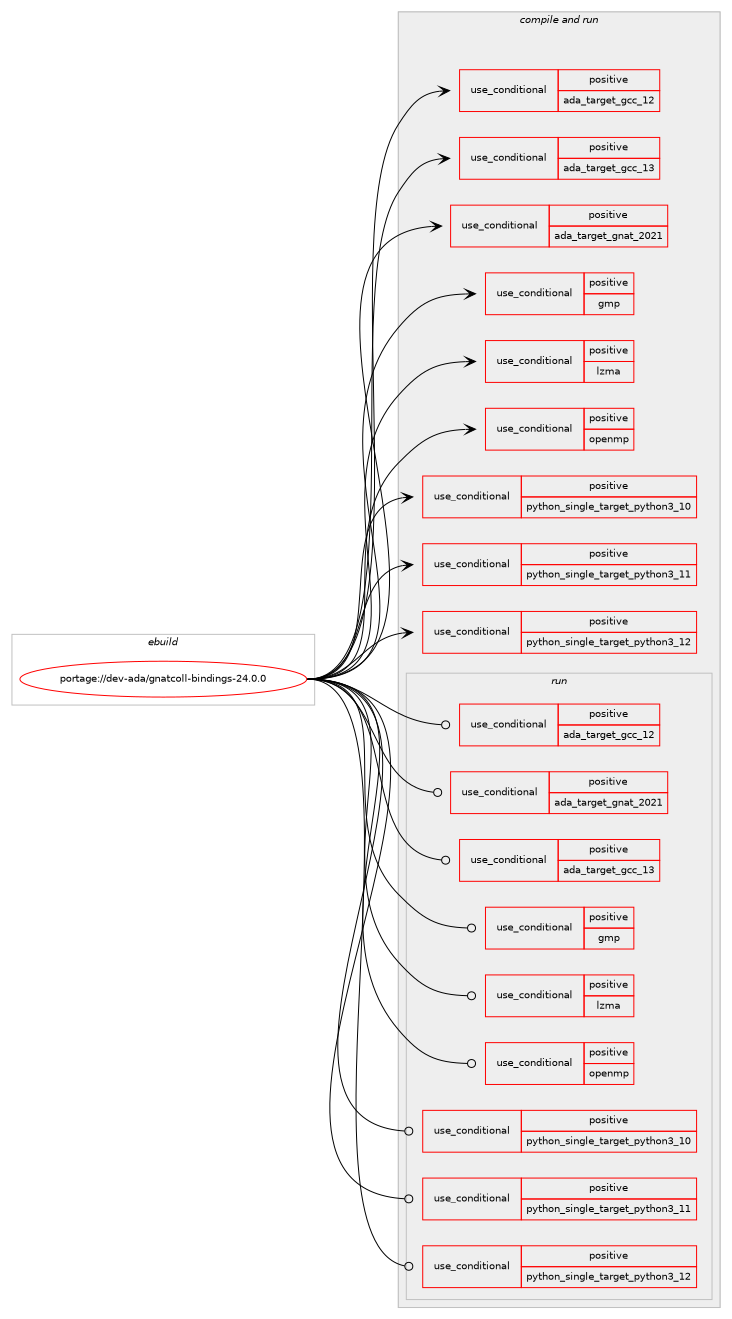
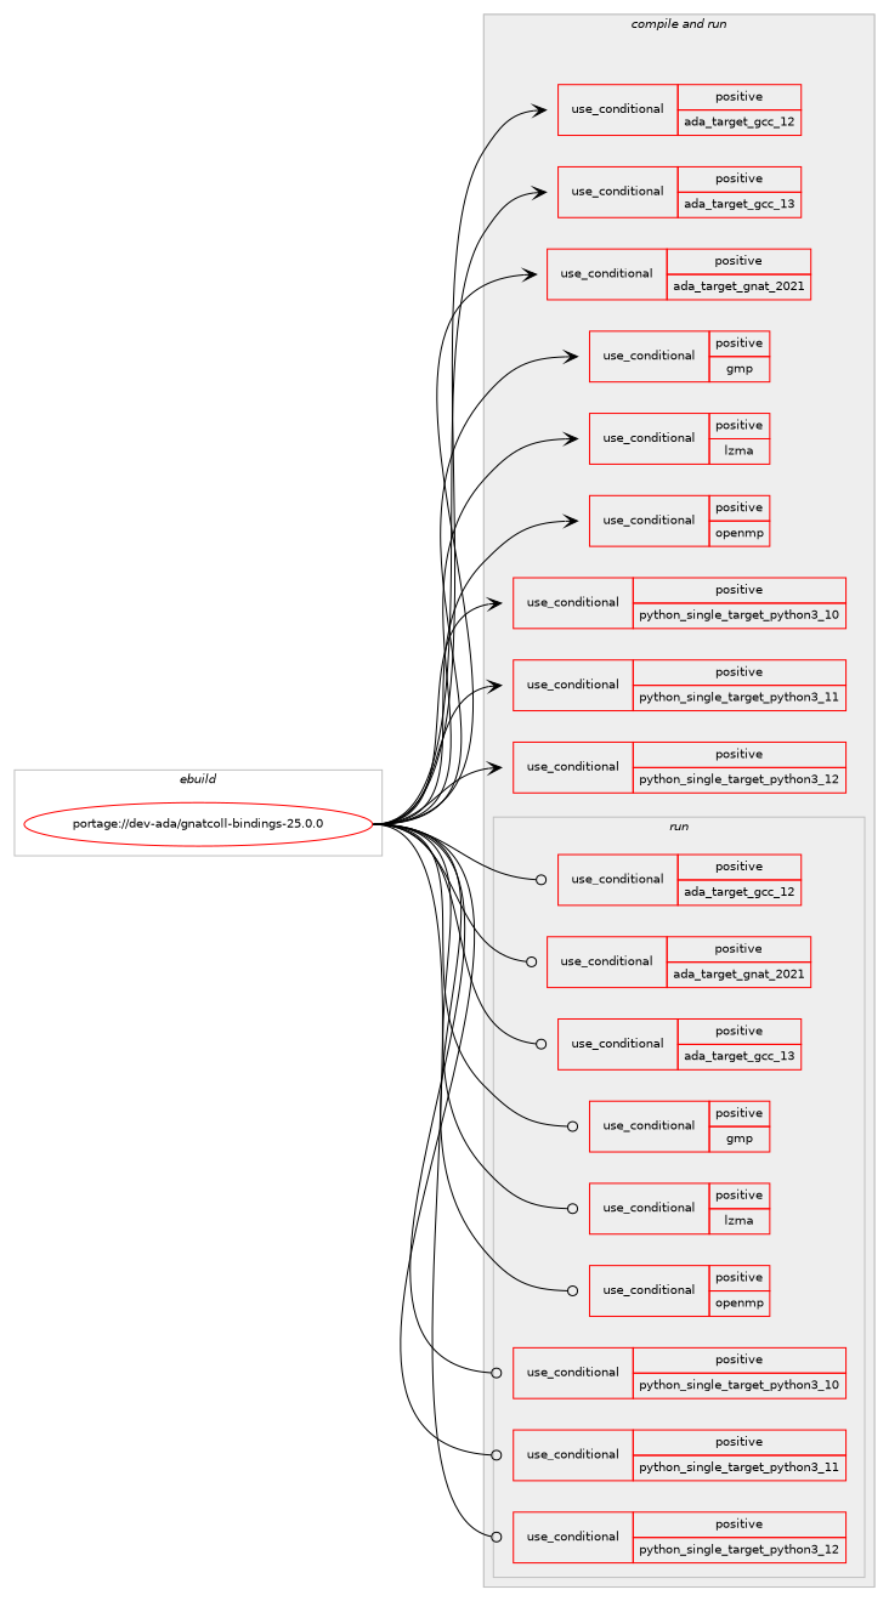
  digraph {
    compound=true
    concentrate=true
    fontname=Helvetica
    fontsize=10
    newrank=true
    rankdir=LR
    ranksep=1.5
    node [color=red fontname=Helvetica fontsize=10 shape=none]
    edge [arrowhead=vee headport=w style=solid tailport=e weight=20]
-   n1 [label="portage://dev-ada/gnatcoll-bindings-24.0.0" width=4 shape=""]
+   n1 [label="portage://dev-ada/gnatcoll-bindings-25.0.0" width=4 shape=""]
    n2 [label=<<TABLE BORDER="0" CELLBORDER="1" CELLSPACING="0" CELLPADDING="4"><TR><TD ROWSPAN="3" CELLPADDING="10">use_conditional</TD></TR><TR><TD>positive</TD></TR><TR><TD>ada_target_gcc_12</TD></TR></TABLE>>]
    n3 [label=<<TABLE BORDER="0" CELLBORDER="1" CELLSPACING="0" CELLPADDING="4"><TR><TD ROWSPAN="3" CELLPADDING="10">use_conditional</TD></TR><TR><TD>positive</TD></TR><TR><TD>ada_target_gcc_13</TD></TR></TABLE>>]
    n4 [label=<<TABLE BORDER="0" CELLBORDER="1" CELLSPACING="0" CELLPADDING="4"><TR><TD ROWSPAN="3" CELLPADDING="10">use_conditional</TD></TR><TR><TD>positive</TD></TR><TR><TD>ada_target_gnat_2021</TD></TR></TABLE>>]
    n5 [label=<<TABLE BORDER="0" CELLBORDER="1" CELLSPACING="0" CELLPADDING="4"><TR><TD ROWSPAN="3" CELLPADDING="10">use_conditional</TD></TR><TR><TD>positive</TD></TR><TR><TD>gmp</TD></TR></TABLE>>]
    n6 [label=<<TABLE BORDER="0" CELLBORDER="1" CELLSPACING="0" CELLPADDING="4"><TR><TD ROWSPAN="3" CELLPADDING="10">use_conditional</TD></TR><TR><TD>positive</TD></TR><TR><TD>lzma</TD></TR></TABLE>>]
    n7 [label=<<TABLE BORDER="0" CELLBORDER="1" CELLSPACING="0" CELLPADDING="4"><TR><TD ROWSPAN="3" CELLPADDING="10">use_conditional</TD></TR><TR><TD>positive</TD></TR><TR><TD>openmp</TD></TR></TABLE>>]
    n8 [label=<<TABLE BORDER="0" CELLBORDER="1" CELLSPACING="0" CELLPADDING="4"><TR><TD ROWSPAN="3" CELLPADDING="10">use_conditional</TD></TR><TR><TD>positive</TD></TR><TR><TD>python_single_target_python3_10</TD></TR></TABLE>>]
    n9 [label=<<TABLE BORDER="0" CELLBORDER="1" CELLSPACING="0" CELLPADDING="4"><TR><TD ROWSPAN="3" CELLPADDING="10">use_conditional</TD></TR><TR><TD>positive</TD></TR><TR><TD>python_single_target_python3_11</TD></TR></TABLE>>]
    n10 [label=<<TABLE BORDER="0" CELLBORDER="1" CELLSPACING="0" CELLPADDING="4"><TR><TD ROWSPAN="3" CELLPADDING="10">use_conditional</TD></TR><TR><TD>positive</TD></TR><TR><TD>python_single_target_python3_12</TD></TR></TABLE>>]
    n11 [label=<<TABLE BORDER="0" CELLBORDER="1" CELLSPACING="0" CELLPADDING="4"><TR><TD ROWSPAN="3" CELLPADDING="10">use_conditional</TD></TR><TR><TD>positive</TD></TR><TR><TD>ada_target_gcc_12</TD></TR></TABLE>>]
    n12 [label=<<TABLE BORDER="0" CELLBORDER="1" CELLSPACING="0" CELLPADDING="4"><TR><TD ROWSPAN="3" CELLPADDING="10">use_conditional</TD></TR><TR><TD>positive</TD></TR><TR><TD>ada_target_gnat_2021</TD></TR></TABLE>>]
    n13 [label=<<TABLE BORDER="0" CELLBORDER="1" CELLSPACING="0" CELLPADDING="4"><TR><TD ROWSPAN="3" CELLPADDING="10">use_conditional</TD></TR><TR><TD>positive</TD></TR><TR><TD>ada_target_gcc_13</TD></TR></TABLE>>]
    n14 [label=<<TABLE BORDER="0" CELLBORDER="1" CELLSPACING="0" CELLPADDING="4"><TR><TD ROWSPAN="3" CELLPADDING="10">use_conditional</TD></TR><TR><TD>positive</TD></TR><TR><TD>gmp</TD></TR></TABLE>>]
    n15 [label=<<TABLE BORDER="0" CELLBORDER="1" CELLSPACING="0" CELLPADDING="4"><TR><TD ROWSPAN="3" CELLPADDING="10">use_conditional</TD></TR><TR><TD>positive</TD></TR><TR><TD>lzma</TD></TR></TABLE>>]
    n16 [label=<<TABLE BORDER="0" CELLBORDER="1" CELLSPACING="0" CELLPADDING="4"><TR><TD ROWSPAN="3" CELLPADDING="10">use_conditional</TD></TR><TR><TD>positive</TD></TR><TR><TD>openmp</TD></TR></TABLE>>]
    n17 [label=<<TABLE BORDER="0" CELLBORDER="1" CELLSPACING="0" CELLPADDING="4"><TR><TD ROWSPAN="3" CELLPADDING="10">use_conditional</TD></TR><TR><TD>positive</TD></TR><TR><TD>python_single_target_python3_10</TD></TR></TABLE>>]
    n18 [label=<<TABLE BORDER="0" CELLBORDER="1" CELLSPACING="0" CELLPADDING="4"><TR><TD ROWSPAN="3" CELLPADDING="10">use_conditional</TD></TR><TR><TD>positive</TD></TR><TR><TD>python_single_target_python3_11</TD></TR></TABLE>>]
    n19 [label=<<TABLE BORDER="0" CELLBORDER="1" CELLSPACING="0" CELLPADDING="4"><TR><TD ROWSPAN="3" CELLPADDING="10">use_conditional</TD></TR><TR><TD>positive</TD></TR><TR><TD>python_single_target_python3_12</TD></TR></TABLE>>]
    subgraph cluster_1 {
      color=gray
      label=<<i>ebuild</i>>
      rank=same
      n1
    }
    subgraph cluster_2 {
      color=gray
      label=<<i>dependencies</i>>
      subgraph cluster_3 {
        color=gray
        fillcolor="#eeeeee"
        label=<<i>compile</i>>
        style=filled
        subgraph sub_4 {
          color=gray
          fillcolor="#eeeeee"
          label=<<i>compile</i>>
          style=filled
          n2
        }
        subgraph sub_5 {
          color=gray
          fillcolor="#eeeeee"
          label=<<i>compile</i>>
          style=filled
          n3
        }
        subgraph sub_6 {
          color=gray
          fillcolor="#eeeeee"
          label=<<i>compile</i>>
          style=filled
          n4
        }
        subgraph sub_7 {
          color=gray
          fillcolor="#eeeeee"
          label=<<i>compile</i>>
          style=filled
          n5
        }
        subgraph sub_8 {
          color=gray
          fillcolor="#eeeeee"
          label=<<i>compile</i>>
          style=filled
          n6
        }
        subgraph sub_9 {
          color=gray
          fillcolor="#eeeeee"
          label=<<i>compile</i>>
          style=filled
          n7
        }
        subgraph sub_10 {
          color=gray
          fillcolor="#eeeeee"
          label=<<i>compile</i>>
          style=filled
          n8
        }
        subgraph sub_11 {
          color=gray
          fillcolor="#eeeeee"
          label=<<i>compile</i>>
          style=filled
          n9
        }
        subgraph sub_12 {
          color=gray
          fillcolor="#eeeeee"
          label=<<i>compile</i>>
          style=filled
          n10
        }
      }
      subgraph cluster_13 {
        color=gray
        fillcolor="#eeeeee"
        label=<<i>compile and run</i>>
        style=filled
      }
      subgraph cluster_14 {
        color=gray
        fillcolor="#eeeeee"
        label=<<i>run</i>>
        style=filled
        subgraph sub_15 {
          color=gray
          fillcolor="#eeeeee"
          label=<<i>run</i>>
          style=filled
          n11
        }
        subgraph sub_16 {
          color=gray
          fillcolor="#eeeeee"
          label=<<i>run</i>>
          style=filled
          n12
        }
        subgraph sub_17 {
          color=gray
          fillcolor="#eeeeee"
          label=<<i>run</i>>
          style=filled
          n13
        }
        subgraph sub_18 {
          color=gray
          fillcolor="#eeeeee"
          label=<<i>run</i>>
          style=filled
          n14
        }
        subgraph sub_19 {
          color=gray
          fillcolor="#eeeeee"
          label=<<i>run</i>>
          style=filled
          n15
        }
        subgraph sub_20 {
          color=gray
          fillcolor="#eeeeee"
          label=<<i>run</i>>
          style=filled
          n16
        }
        subgraph sub_21 {
          color=gray
          fillcolor="#eeeeee"
          label=<<i>run</i>>
          style=filled
          n17
        }
        subgraph sub_22 {
          color=gray
          fillcolor="#eeeeee"
          label=<<i>run</i>>
          style=filled
          n18
        }
        subgraph sub_23 {
          color=gray
          fillcolor="#eeeeee"
          label=<<i>run</i>>
          style=filled
          n19
        }
      }
    }
    subgraph cluster_24 {
      color=gray
      label=<<i>candidates</i>>
      rank=same
    }
    n1 -> n2
    n1 -> n3
    n1 -> n4
    n1 -> n5
    n1 -> n6
    n1 -> n7
    n1 -> n8
    n1 -> n9
    n1 -> n10
    n1 -> n11 [arrowhead=odot]
    n1 -> n12 [arrowhead=odot]
    n1 -> n13 [arrowhead=odot]
    n1 -> n14 [arrowhead=odot]
    n1 -> n15 [arrowhead=odot]
    n1 -> n16 [arrowhead=odot]
    n1 -> n17 [arrowhead=odot]
    n1 -> n18 [arrowhead=odot]
    n1 -> n19 [arrowhead=odot]
  }
